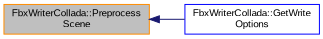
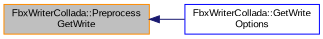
  digraph {
    rankdir=LR
    fontname="Liberation Sans"
    node [fontname="Liberation Sans" fontsize=10 shape=record style=filled]
-   n1 [color=darkorange fillcolor=grey75 fontcolor=black height=0.2 label="FbxWriterCollada::Preprocess\lScene" width=0.4]
+   n1 [color=darkorange fillcolor=grey75 fontcolor=black height=0.2 label="FbxWriterCollada::Preprocess\lGetWrite" width=0.4]
    n2 [color=blue fillcolor=white height=0.2 label="FbxWriterCollada::GetWrite\lOptions" width=0.4]
    n1 -> n2 [color=midnightblue dir=back fontname="Liberation Sans" fontsize=10 labelfontname=Helvetica labelfontsize=10 style=solid]
  }
